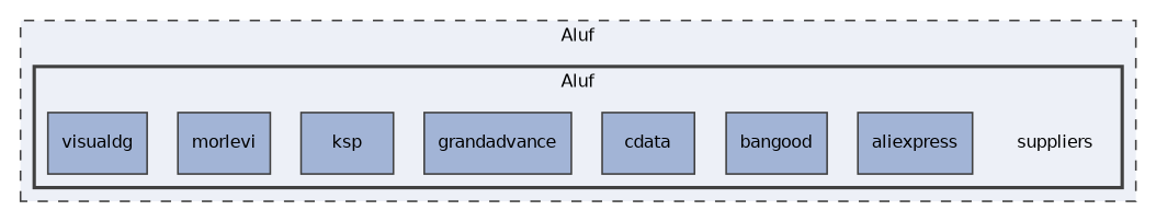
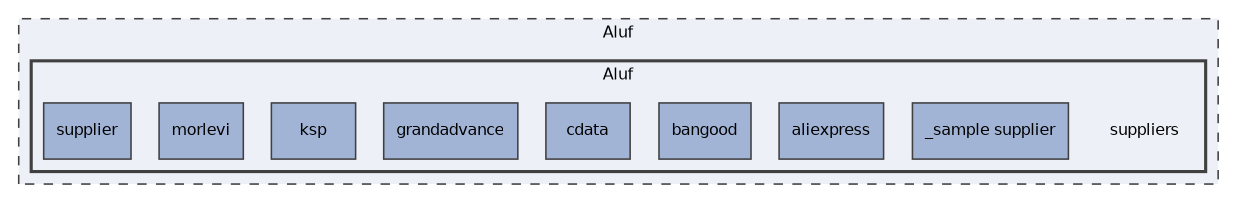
  digraph {
    compound=true
    node [fontname=Helvetica fontsize=10 shape=box color=grey25 fillcolor="#a2b4d6" style="filled,"]
    n1 [label=suppliers shape=plaintext color="" fillcolor="" style=""]
+   n2 [label="_sample supplier"]
    n3 [label=aliexpress]
    n4 [label=bangood]
    n5 [label=cdata]
    n6 [label=grandadvance]
    n7 [label=ksp]
    n8 [label=morlevi]
-   n9 [label=visualdg]
+   n9 [label=supplier]
    subgraph cluster_1 {
      bgcolor="#edf0f7"
      fontname=Helvetica
      fontsize=10
      label=Aluf
      pencolor=grey25
      style="filled,dashed,"
      subgraph cluster_2 {
        bgcolor="#edf0f7"
        fontname=Helvetica
        fontsize=10
        pencolor=grey25
        style="filled,bold,"
        n1
+       n2
        n3
        n4
        n5
        n6
        n7
        n8
        n9
      }
    }
  }
